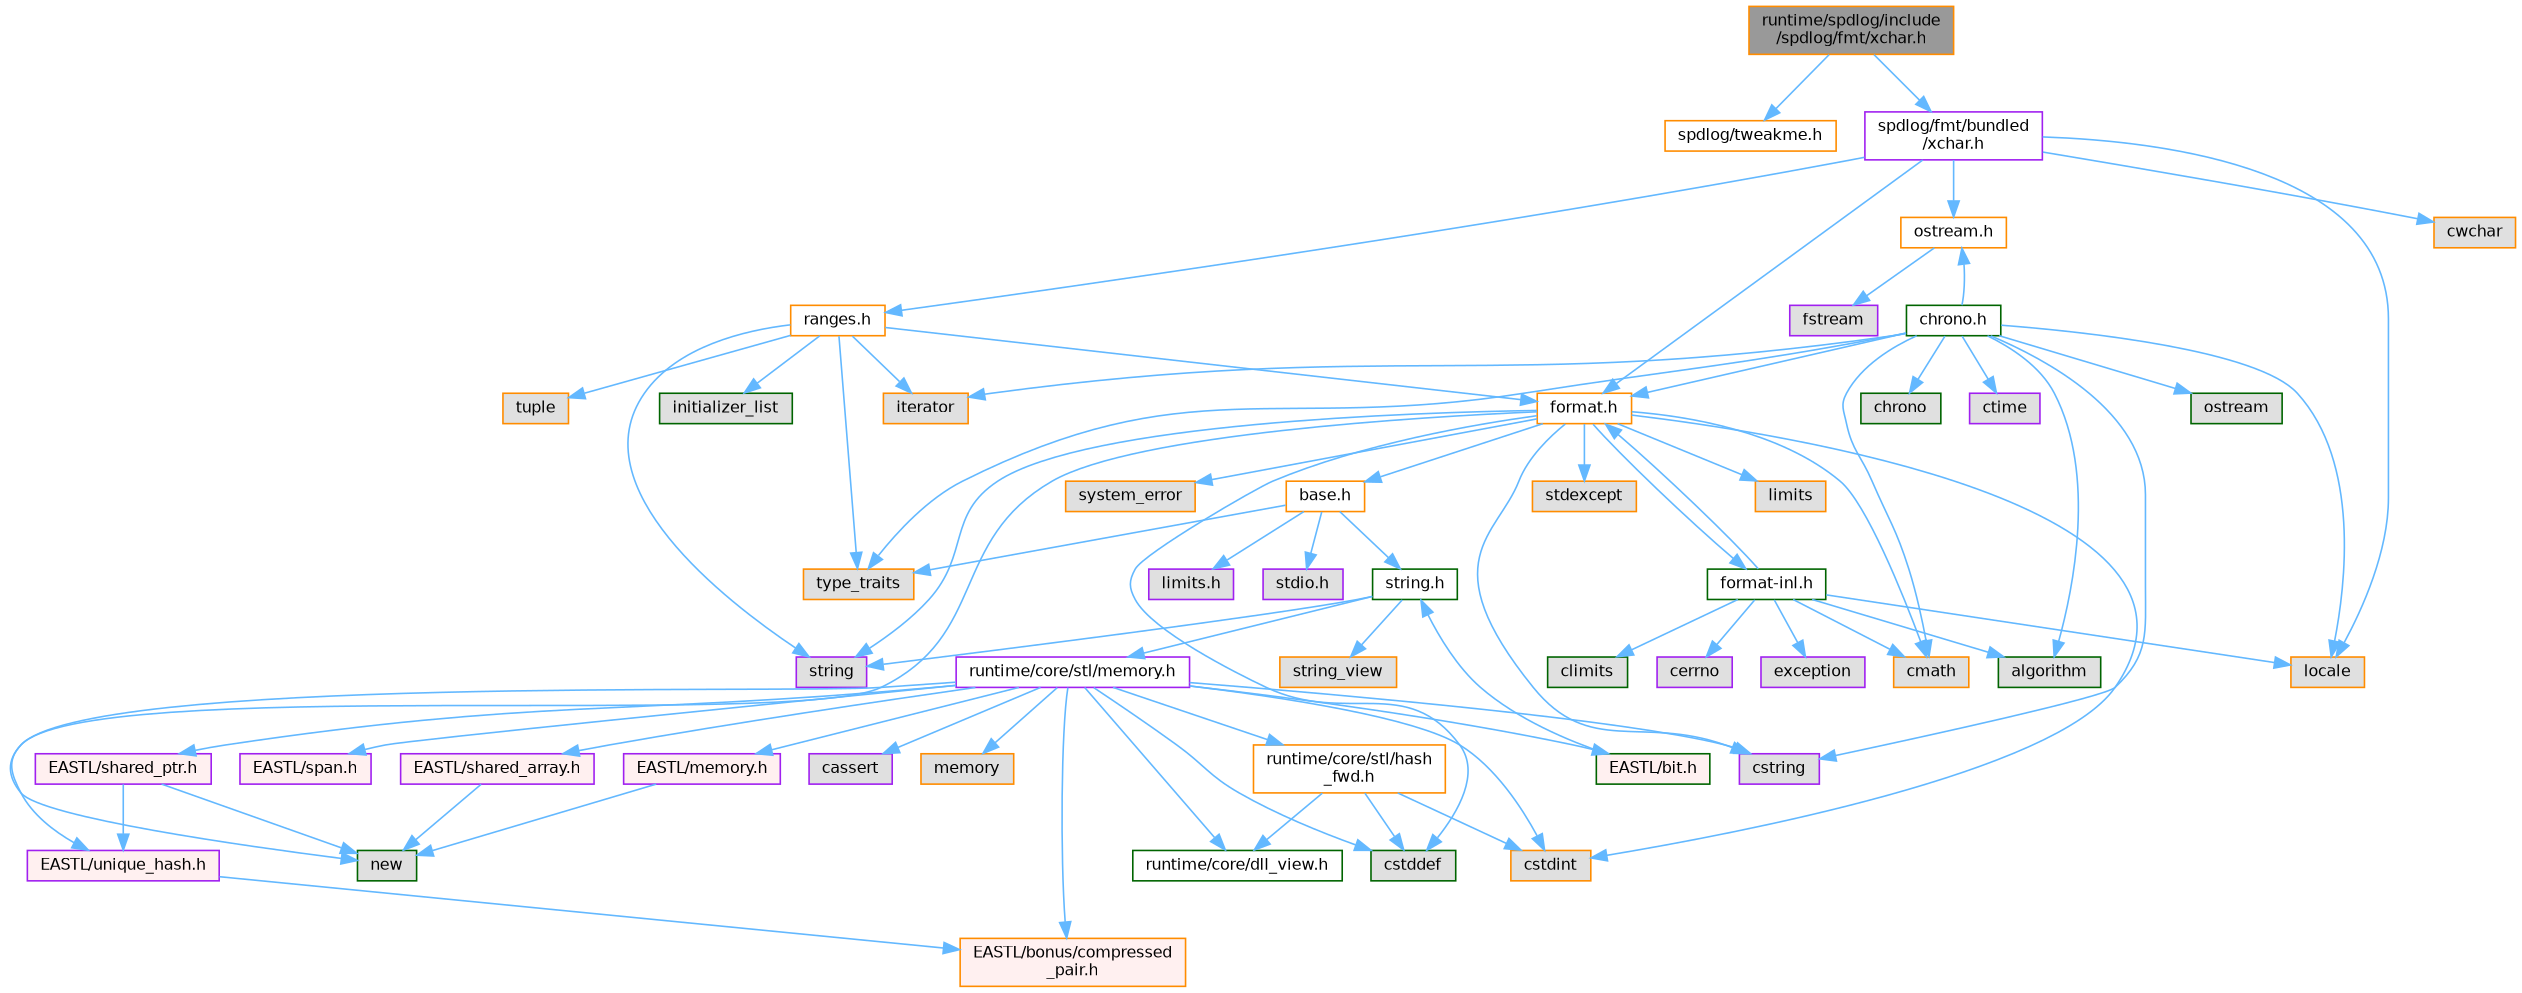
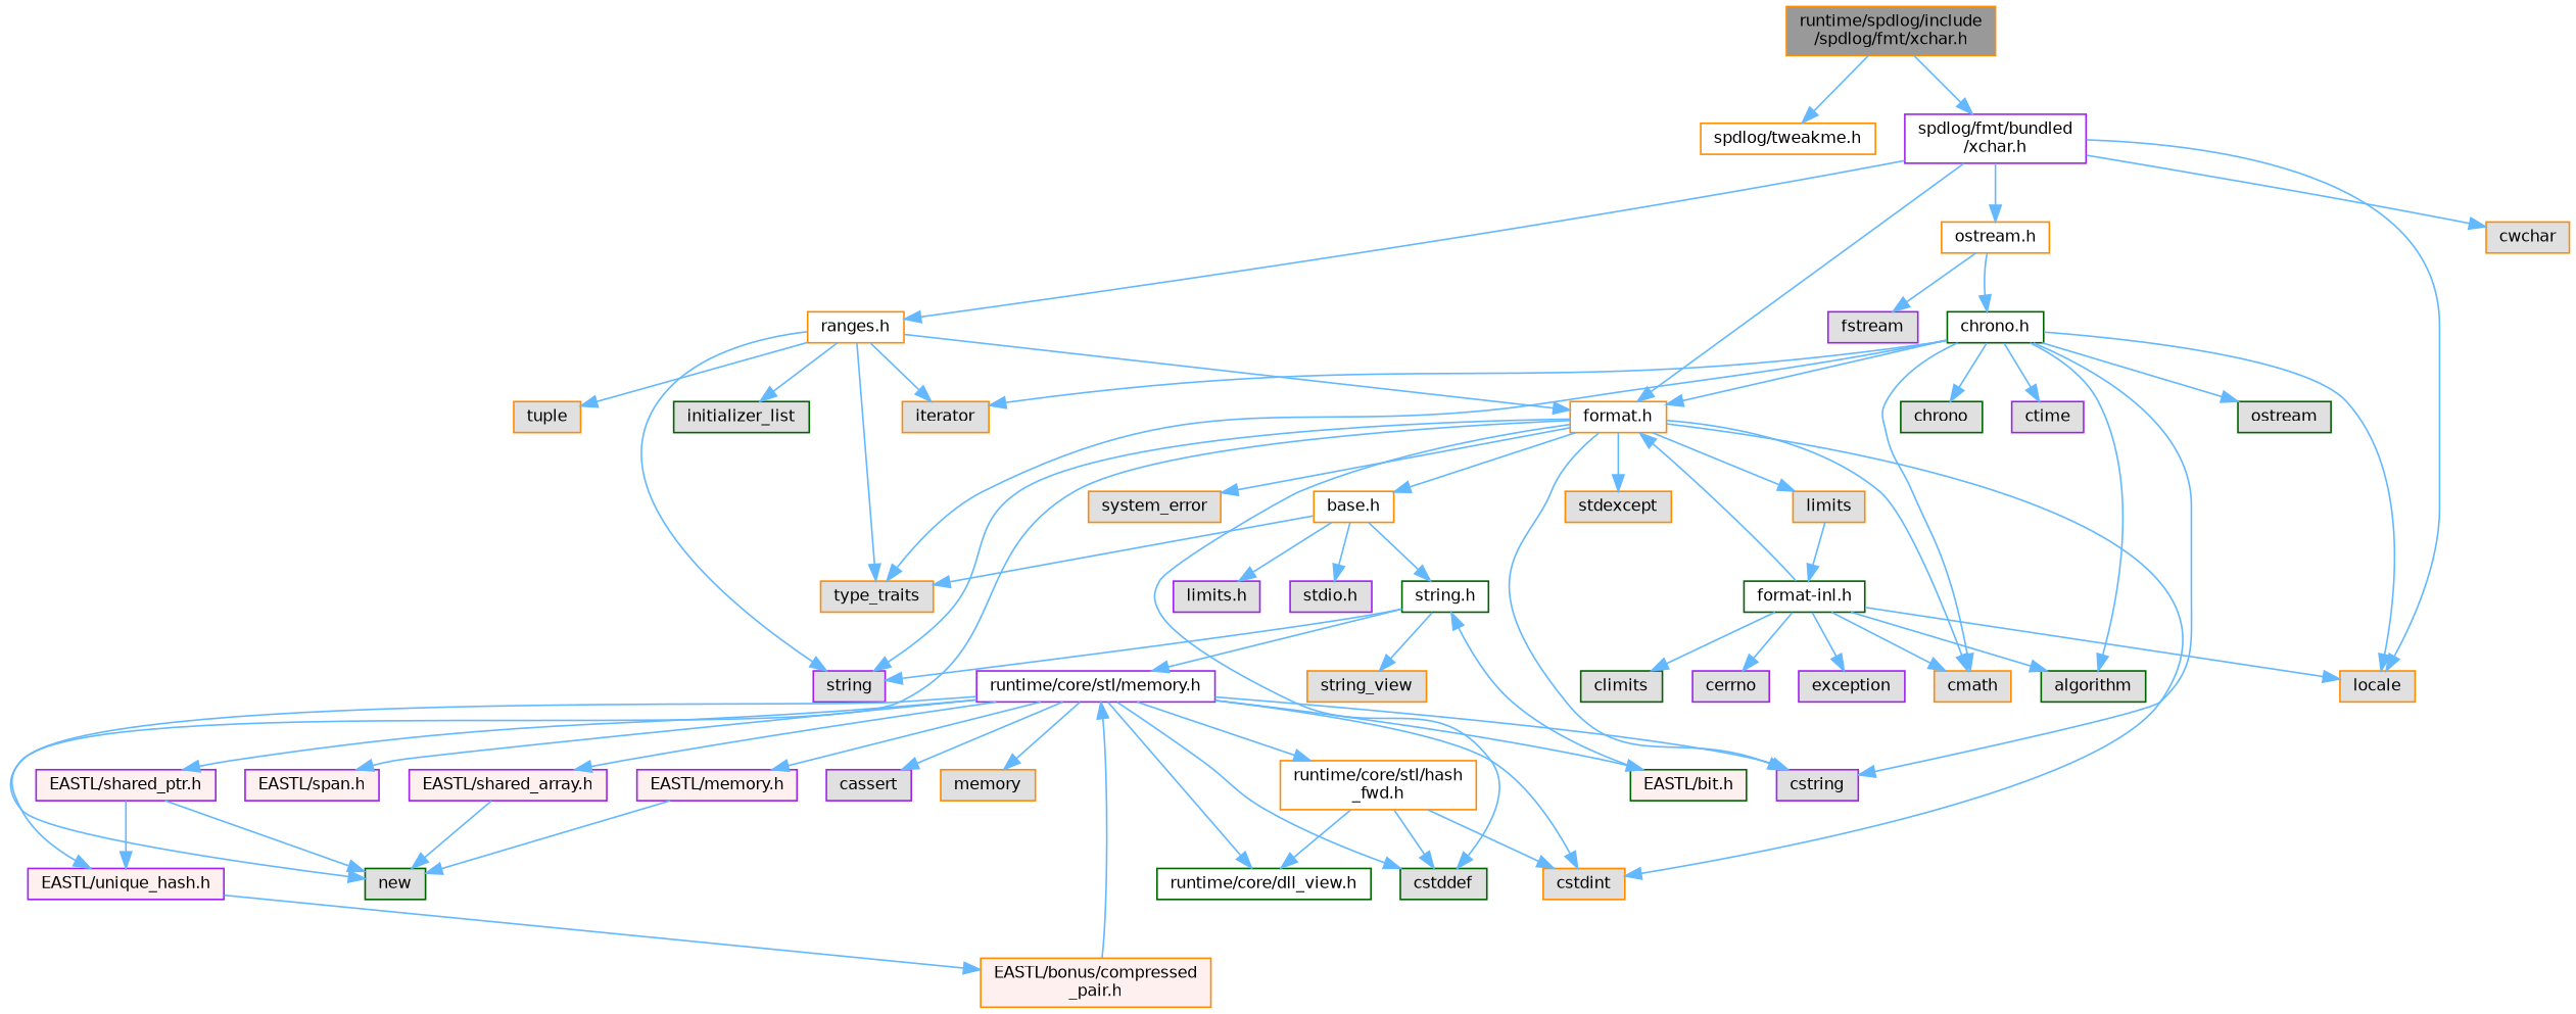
  digraph {
    node [color=darkorange fillcolor="#E0E0E0" fontname=Helvetica fontsize=10 shape=box style=filled]
    edge [color=steelblue1 fontname=Helvetica fontsize=10 labelfontname=Helvetica labelfontsize=10 style=solid]
    n1 [fillcolor=grey60 fontcolor=black height=0.2 label="runtime/spdlog/include\l/spdlog/fmt/xchar.h" width=0.4]
    n2 [fillcolor=white height=0.2 label="spdlog/tweakme.h" width=0.4]
    n3 [color=purple fillcolor=white height=0.2 label="spdlog/fmt/bundled\l/xchar.h" width=0.4]
    n4 [fillcolor=white height=0.2 label="format.h" width=0.4]
    n5 [height=0.2 label=locale width=0.4]
    n6 [fillcolor=white height=0.2 label="ostream.h" width=0.4]
    n7 [fillcolor=white height=0.2 label="ranges.h" width=0.4]
    n8 [height=0.2 label=cwchar width=0.4]
    n9 [fillcolor=white height=0.2 label="base.h" width=0.4]
    n10 [color=purple height=0.2 label=string width=0.4]
    n11 [color=darkgreen height=0.2 label=cstddef width=0.4]
    n12 [height=0.2 label=cstdint width=0.4]
    n13 [color=purple height=0.2 label=cstring width=0.4]
    n14 [color=darkgreen height=0.2 label=new width=0.4]
    n15 [height=0.2 label=cmath width=0.4]
    n16 [height=0.2 label=limits width=0.4]
    n17 [height=0.2 label=stdexcept width=0.4]
    n18 [height=0.2 label=system_error width=0.4]
    n19 [color=darkgreen fillcolor=white height=0.2 label="format-inl.h" width=0.4]
    n20 [color=purple height=0.2 label=fstream width=0.4]
    n21 [color=darkgreen fillcolor=white height=0.2 label="chrono.h" width=0.4]
    n22 [height=0.2 label=type_traits width=0.4]
    n23 [height=0.2 label=iterator width=0.4]
    n24 [color=darkgreen height=0.2 label=initializer_list width=0.4]
    n25 [height=0.2 label=tuple width=0.4]
    n26 [color=purple height=0.2 label="limits.h" width=0.4]
    n27 [color=purple height=0.2 label="stdio.h" width=0.4]
    n28 [color=darkgreen fillcolor=white height=0.2 label="string.h" width=0.4]
    n29 [color=darkgreen height=0.2 label=algorithm width=0.4]
    n30 [color=purple height=0.2 label=cerrno width=0.4]
    n31 [color=darkgreen height=0.2 label=climits width=0.4]
    n32 [color=purple height=0.2 label=exception width=0.4]
    n33 [height=0.2 label=string_view width=0.4]
    n34 [color=purple fillcolor=white height=0.2 label="runtime/core/stl/memory.h" width=0.4]
    n35 [color=purple height=0.2 label=cassert width=0.4]
    n36 [height=0.2 label=memory width=0.4]
    n37 [color=darkgreen fillcolor="#FFF0F0" height=0.2 label="EASTL/bit.h" width=0.4]
    n38 [color=purple fillcolor="#FFF0F0" height=0.2 label="EASTL/memory.h" width=0.4]
    n39 [color=purple fillcolor="#FFF0F0" height=0.2 label="EASTL/shared_array.h" width=0.4]
    n40 [color=purple fillcolor="#FFF0F0" height=0.2 label="EASTL/unique_hash.h" width=0.4]
    n41 [fillcolor="#FFF0F0" height=0.2 label="EASTL/bonus/compressed\l_pair.h" width=0.4]
    n42 [color=purple fillcolor="#FFF0F0" height=0.2 label="EASTL/shared_ptr.h" width=0.4]
    n43 [color=purple fillcolor="#FFF0F0" height=0.2 label="EASTL/span.h" width=0.4]
    n44 [color=darkgreen fillcolor=white height=0.2 label="runtime/core/dll_view.h" width=0.4]
    n45 [fillcolor=white height=0.2 label="runtime/core/stl/hash\l_fwd.h" width=0.4]
    n46 [color=darkgreen height=0.2 label=chrono width=0.4]
    n47 [color=purple height=0.2 label=ctime width=0.4]
    n48 [color=darkgreen height=0.2 label=ostream width=0.4]
    n1 -> n2
    n1 -> n3
    n3 -> n4
    n3 -> n5
    n3 -> n6
    n3 -> n7
    n3 -> n8
    n4 -> n9
    n4 -> n10
    n4 -> n11
    n4 -> n12
    n4 -> n13
    n4 -> n14
    n4 -> n15
    n4 -> n16
    n4 -> n17
    n4 -> n18
-   n4 -> n19
+   n16 -> n19
    n6 -> n20
-   n21 -> n6
+   n6 -> n21
    n7 -> n4
    n7 -> n10
    n7 -> n22
    n7 -> n23
    n7 -> n24
    n7 -> n25
    n9 -> n22
    n9 -> n26
    n9 -> n27
    n9 -> n28
    n19 -> n4
    n19 -> n5
    n19 -> n15
    n19 -> n29
    n19 -> n30
    n19 -> n31
    n19 -> n32
    n21 -> n4
    n21 -> n5
    n21 -> n13
    n21 -> n15
    n21 -> n22
    n21 -> n23
    n21 -> n29
    n21 -> n46
    n21 -> n47
    n21 -> n48
    n28 -> n10
    n28 -> n33
    n28 -> n34
    n34 -> n11
    n34 -> n12
    n34 -> n13
    n34 -> n35
    n34 -> n36
    n34 -> n37
    n34 -> n38
    n34 -> n39
    n34 -> n40
-   n34 -> n41
+   n41 -> n34
    n34 -> n42
    n34 -> n43
    n34 -> n44
    n34 -> n45
    n37 -> n28
    n38 -> n14
    n39 -> n14
    n40 -> n41
    n42 -> n14
    n42 -> n40
    n45 -> n11
    n45 -> n12
    n45 -> n44
  }
